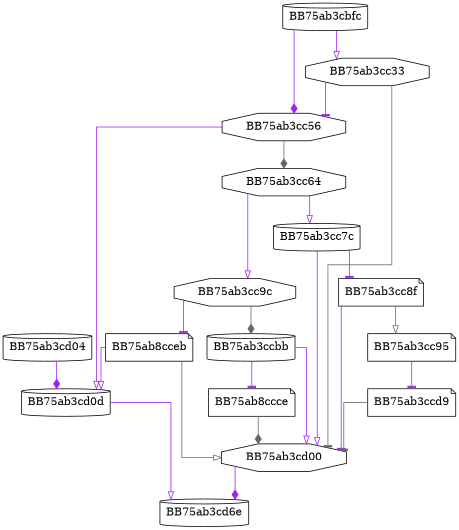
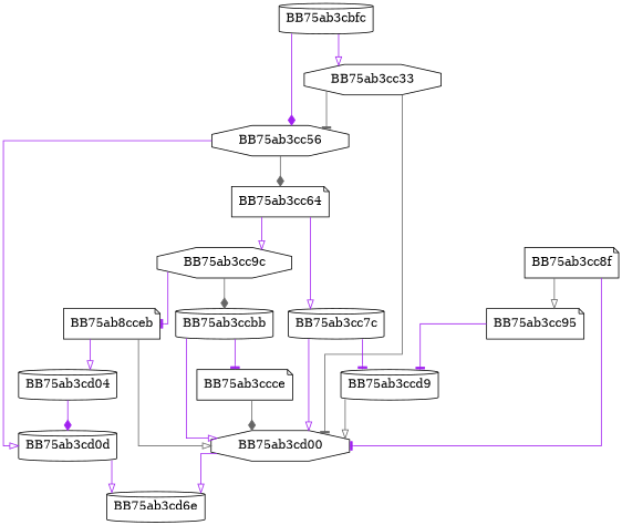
  digraph {
    splines=ortho
    node [shape=cylinder]
    edge [arrowhead=onormal color=purple]
    BB75ab3cc56 [shape=octagon]
    BB75ab3cbfc
    BB75ab3cc33 [shape=octagon]
    BB75ab3cd0d
-   BB75ab3cc64 [shape=octagon]
+   BB75ab3cc64 [shape=note]
    BB75ab3cd00 [shape=octagon]
    BB75ab3cd6e
    BB75ab3cc9c [shape=octagon]
    BB75ab3cc7c
    n10 [label=BB75ab8cceb shape=note]
    BB75ab3ccbb
    BB75ab3cc8f [shape=note]
    BB75ab3cd04
-   BB75ab3ccce [shape=note label=BB75ab8ccce]
+   BB75ab3ccce [shape=note]
    BB75ab3cc95 [shape=note]
-   BB75ab3ccd9 [shape=note]
+   BB75ab3ccd9
    BB75ab3cc56 -> BB75ab3cd0d
    BB75ab3cc56 -> BB75ab3cc64 [arrowhead=diamond color=gray40]
    BB75ab3cbfc -> BB75ab3cc56 [arrowhead=diamond]
    BB75ab3cbfc -> BB75ab3cc33
-   BB75ab3cc33 -> BB75ab3cc56 [arrowhead=tee]
+   BB75ab3cc33 -> BB75ab3cc56 [arrowhead=tee color=gray40]
    BB75ab3cc33 -> BB75ab3cd00 [arrowhead=tee color=gray40]
    BB75ab3cd0d -> BB75ab3cd6e
    BB75ab3cc64 -> BB75ab3cc9c
    BB75ab3cc64 -> BB75ab3cc7c
-   BB75ab3cd00 -> BB75ab3cd6e [arrowhead=diamond]
+   BB75ab3cd00 -> BB75ab3cd6e
    BB75ab3cc9c -> n10 [arrowhead=tee]
    BB75ab3cc9c -> BB75ab3ccbb [arrowhead=diamond color=gray40]
    BB75ab3cc7c -> BB75ab3cd00
-   BB75ab3cc7c -> BB75ab3cc8f [arrowhead=tee]
+   BB75ab3cc7c -> BB75ab3ccd9 [arrowhead=tee]
    n10 -> BB75ab3cd00 [color=gray40]
-   n10 -> BB75ab3cd0d
+   n10 -> BB75ab3cd04
    BB75ab3ccbb -> BB75ab3cd00
    BB75ab3ccbb -> BB75ab3ccce [arrowhead=tee]
    BB75ab3cc8f -> BB75ab3cd00 [arrowhead=tee]
    BB75ab3cc8f -> BB75ab3cc95 [color=gray40]
    BB75ab3cd04 -> BB75ab3cd0d [arrowhead=diamond]
    BB75ab3ccce -> BB75ab3cd00 [arrowhead=diamond color=gray40]
    BB75ab3cc95 -> BB75ab3ccd9 [arrowhead=tee]
-   BB75ab3ccd9 -> BB75ab3cd00 [arrowhead=tee color=gray40]
+   BB75ab3ccd9 -> BB75ab3cd00 [color=gray40]
  }
